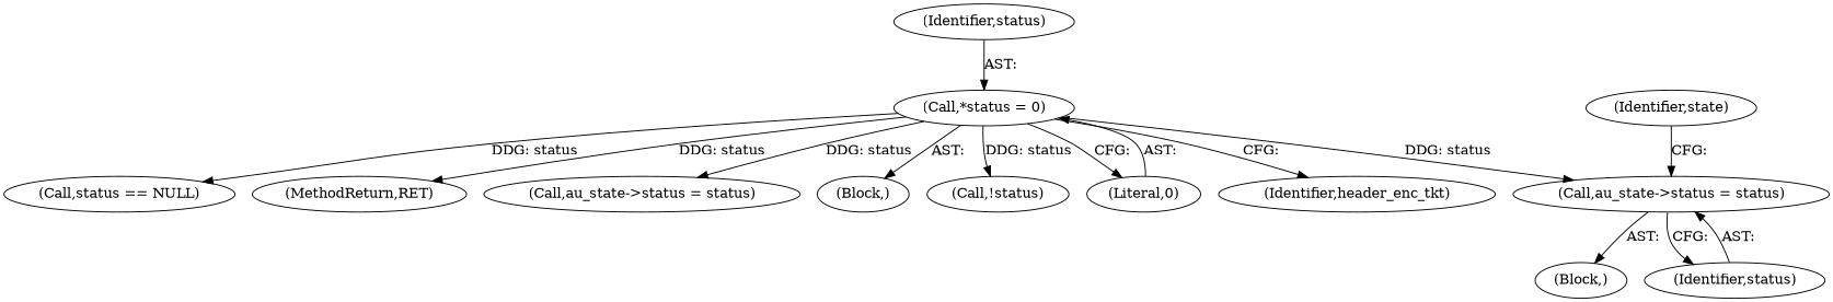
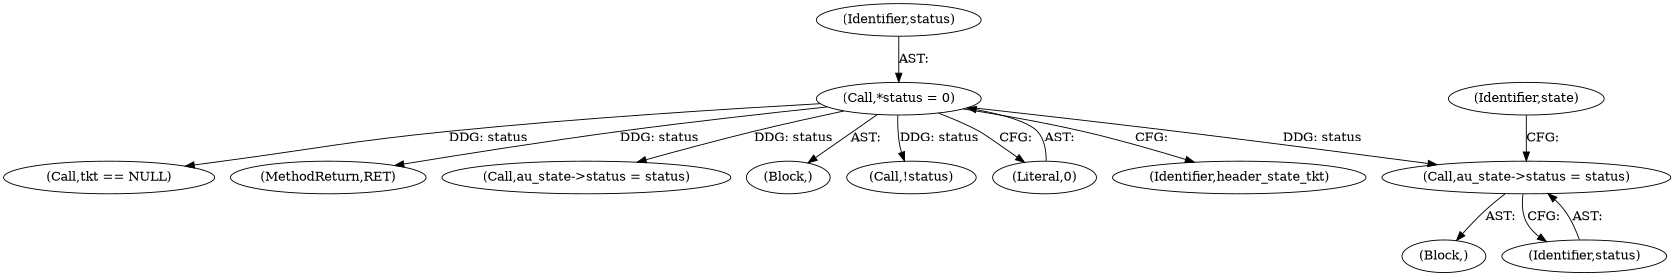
  digraph {
    n1 [label="(Call,au_state->status = status)"]
    n2 [label="(Block,)"]
    n3 [label="(Identifier,status)"]
    n4 [label="(Call,*status = 0)"]
-   n5 [label="(Call,status == NULL)"]
+   n5 [label="(Call,tkt == NULL)"]
    n6 [label="(MethodReturn,RET)"]
    n7 [label="(Call,au_state->status = status)"]
    n8 [label="(Block,)"]
    n9 [label="(Call,!status)"]
    n10 [label="(Literal,0)"]
-   n11 [label="(Identifier,header_enc_tkt)"]
+   n11 [label="(Identifier,header_state_tkt)"]
    n12 [label="(Identifier,status)"]
    n13 [label="(Identifier,state)"]
    n1 -> n2 [label="AST: "]
    n1 -> n3 [label="CFG: "]
    n3 -> n1 [label="AST: "]
    n4 -> n1 [label="DDG: status"]
    n4 -> n5 [label="DDG: status"]
    n4 -> n6 [label="DDG: status"]
    n4 -> n7 [label="DDG: status"]
    n4 -> n8 [label="AST: "]
    n4 -> n9 [label="DDG: status"]
    n4 -> n10 [label="CFG: "]
    n4 -> n11 [label="CFG: "]
    n10 -> n4 [label="AST: "]
    n12 -> n4 [label="AST: "]
    n13 -> n1 [label="CFG: "]
  }
